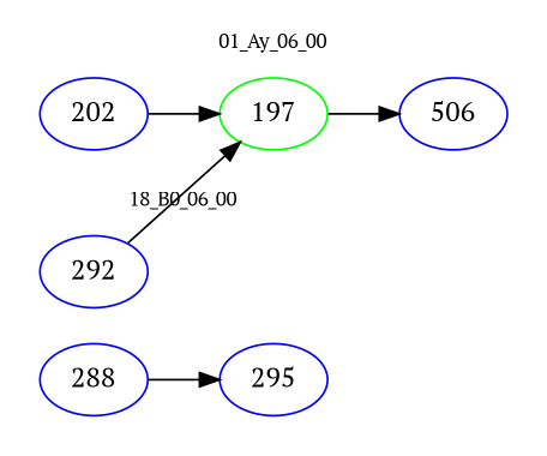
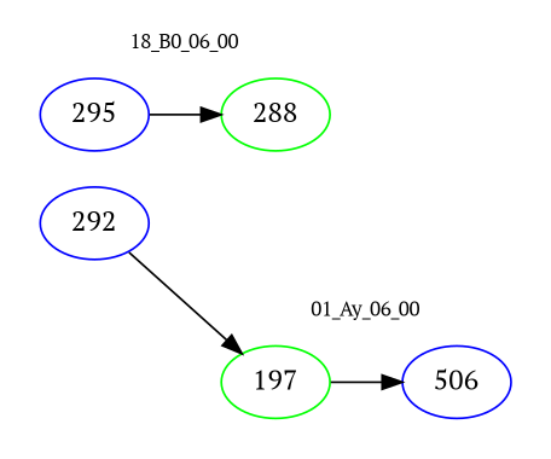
  digraph {
    fontname="PT Serif"
    rankdir=LR
    node [color=blue fontname="PT Serif"]
    edge [color=black fontname="PT Serif"]
-   n1 [label=202]
    n2 [color=green label=197]
    n3 [label=506]
    n4 [label=292]
-   n5 [label=288]
+   n5 [color=green label=288]
    n6 [label=295]
    subgraph cluster_1 {
      color=white
      fontsize=10
      label="01_Ay_06_00"
-     n1
      n2
      n3
    }
    subgraph cluster_2 {
      color=white
      fontsize=10
      label="18_B0_06_00"
      n4
      n5
      n6
    }
-   n1 -> n2
    n2 -> n3
    n4 -> n2
-   n5 -> n6
+   n6 -> n5
  }
